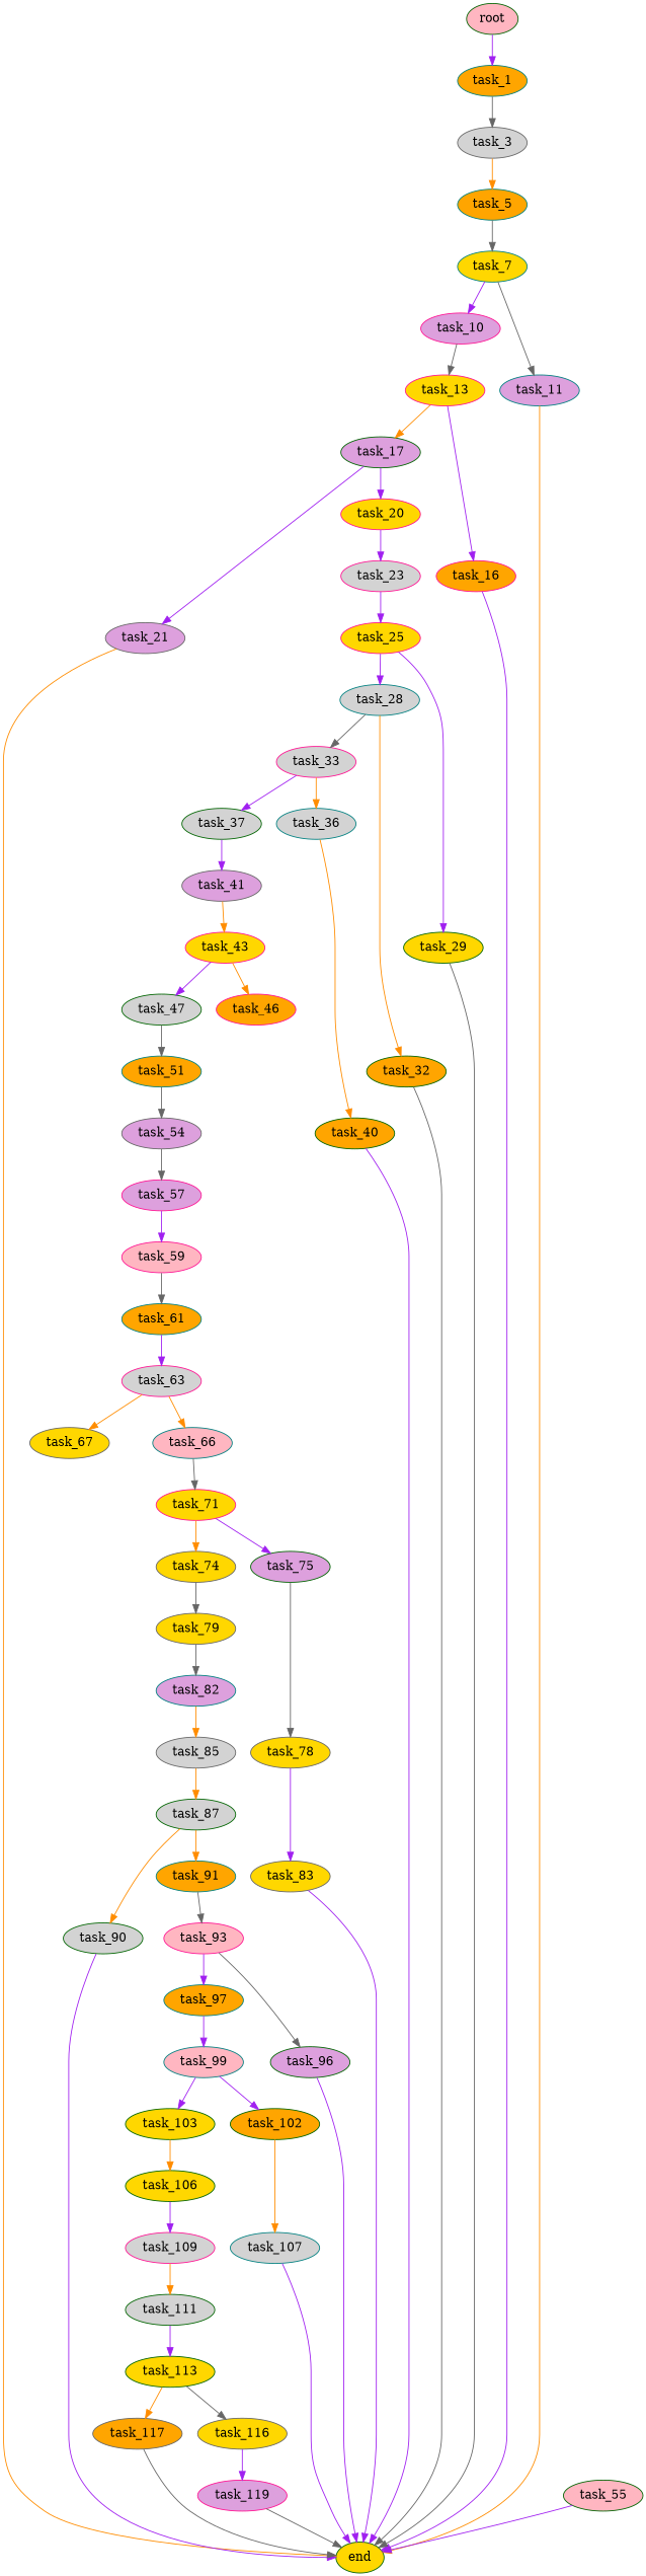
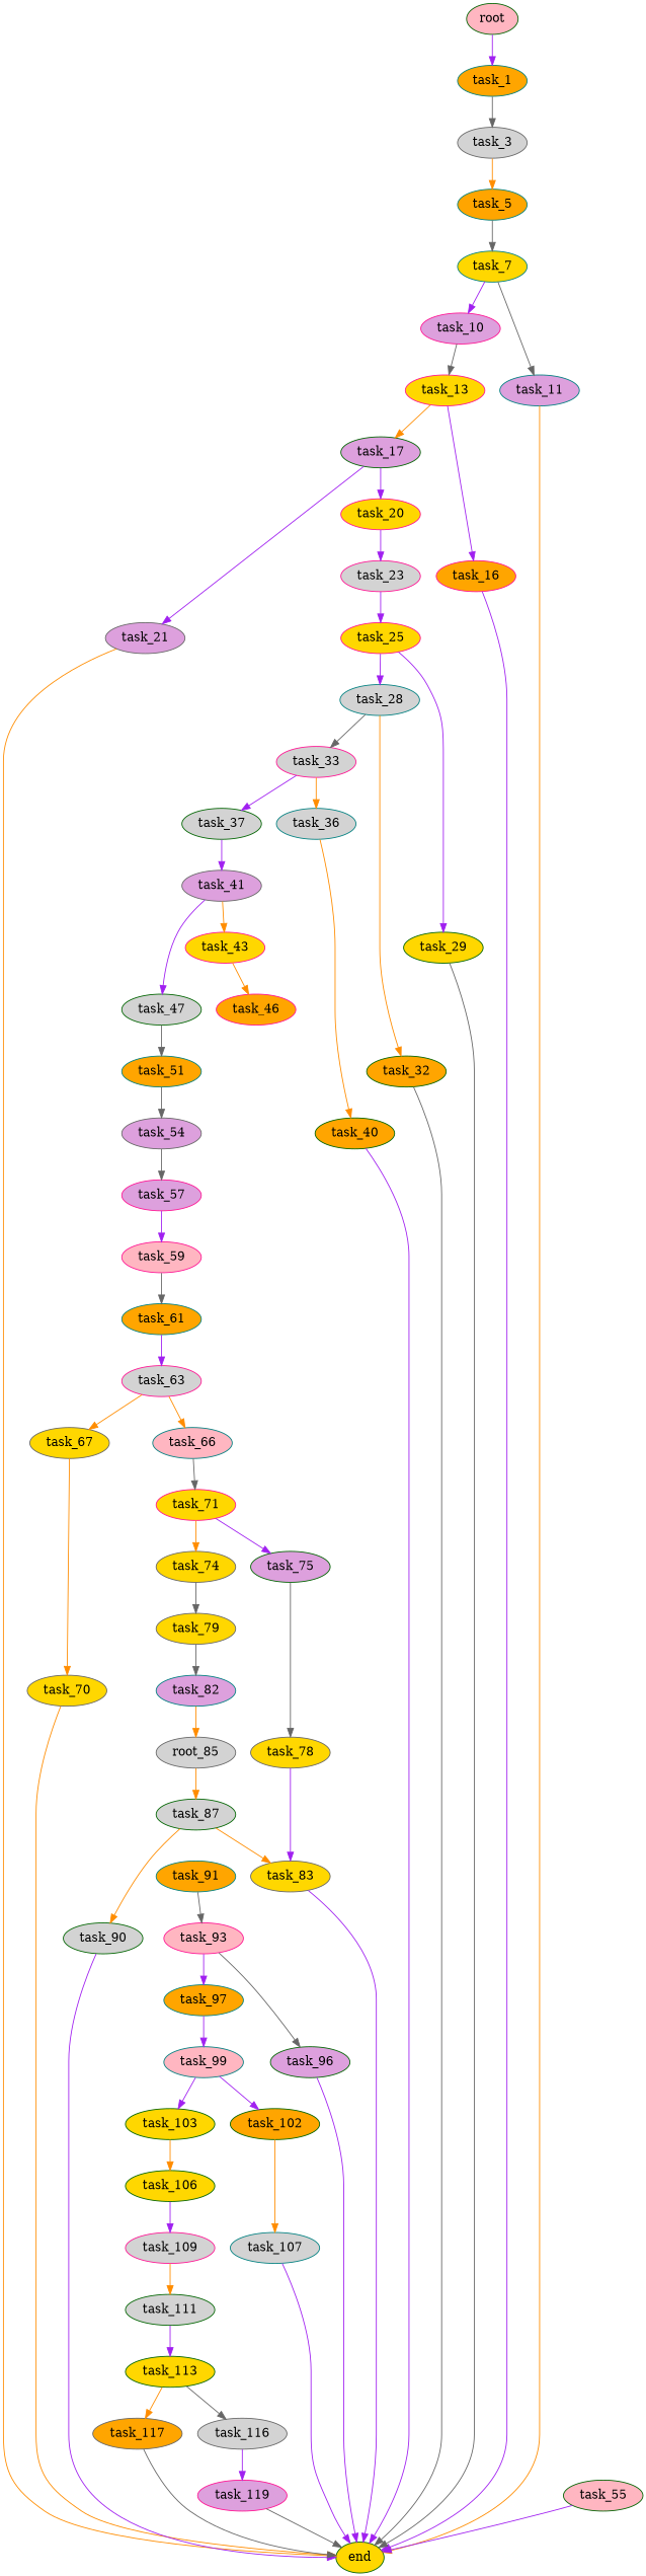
  digraph {
    node [color=darkgreen fillcolor=gold style=filled]
    edge [color=purple]
    root [fillcolor=lightpink]
    task_1 [color=teal fillcolor=orange]
    task_3 [color=gray40 fillcolor=lightgrey]
    task_5 [color=teal fillcolor=orange]
    task_7 [color=teal]
    task_10 [color=deeppink fillcolor=plum]
    task_11 [color=teal fillcolor=plum]
    task_13 [color=deeppink]
    end
    task_16 [color=deeppink fillcolor=orange]
    task_17 [fillcolor=plum]
    task_20 [color=deeppink]
    task_21 [color=gray40 fillcolor=plum]
    task_23 [color=deeppink fillcolor=lightgrey]
    task_25 [color=deeppink]
    task_28 [color=teal fillcolor=lightgrey]
    task_29
    task_32 [fillcolor=orange]
    task_33 [color=deeppink fillcolor=lightgrey]
    task_36 [color=teal fillcolor=lightgrey]
    task_37 [fillcolor=lightgrey]
    task_40 [fillcolor=orange]
    task_41 [color=gray40 fillcolor=plum]
    task_43 [color=deeppink]
    task_46 [color=deeppink fillcolor=orange]
    task_47 [fillcolor=lightgrey]
    task_51 [color=teal fillcolor=orange]
    task_54 [color=gray40 fillcolor=plum]
    task_55 [fillcolor=lightpink]
    task_57 [color=deeppink fillcolor=plum]
    task_59 [color=deeppink fillcolor=lightpink]
    task_61 [color=teal fillcolor=orange]
    task_63 [color=deeppink fillcolor=lightgrey]
    task_66 [color=teal fillcolor=lightpink]
    task_67 [color=gray40]
    task_71 [color=deeppink]
+   task_70 [color=gray40]
    task_74 [color=gray40]
    task_75 [fillcolor=plum]
    task_79 [color=gray40]
    task_78 [color=gray40]
    task_82 [color=teal fillcolor=plum]
    task_83 [color=gray40]
-   task_85 [color=gray40 fillcolor=lightgrey]
+   task_85 [color=gray40 fillcolor=lightgrey label=root_85]
    task_87 [fillcolor=lightgrey]
    task_90 [fillcolor=lightgrey]
    task_91 [color=teal fillcolor=orange]
    task_93 [color=deeppink fillcolor=lightpink]
    task_96 [fillcolor=plum]
    task_97 [color=teal fillcolor=orange]
    task_99 [color=teal fillcolor=lightpink]
    task_102 [fillcolor=orange]
    task_103
    task_107 [color=teal fillcolor=lightgrey]
    task_106
    task_109 [color=deeppink fillcolor=lightgrey]
    task_111 [fillcolor=lightgrey]
    task_113
-   task_116 [color=gray40]
+   task_116 [color=gray40 fillcolor=lightgrey]
    task_117 [color=gray40 fillcolor=orange]
    task_119 [color=deeppink fillcolor=plum]
    root -> task_1
    task_1 -> task_3 [color=gray40]
    task_3 -> task_5 [color=darkorange]
    task_5 -> task_7 [color=gray40]
    task_7 -> task_10
    task_7 -> task_11 [color=gray40]
    task_10 -> task_13 [color=gray40]
    task_11 -> end [color=darkorange]
    task_13 -> task_16
    task_13 -> task_17 [color=darkorange]
    task_16 -> end
    task_17 -> task_20
    task_17 -> task_21
    task_20 -> task_23
    task_21 -> end [color=darkorange]
    task_23 -> task_25
    task_25 -> task_28
    task_25 -> task_29
    task_28 -> task_32 [color=darkorange]
    task_28 -> task_33 [color=gray40]
    task_29 -> end [color=gray40]
    task_32 -> end [color=gray40]
    task_33 -> task_36 [color=darkorange]
    task_33 -> task_37
    task_36 -> task_40 [color=darkorange]
    task_37 -> task_41
    task_40 -> end
    task_41 -> task_43 [color=darkorange]
    task_43 -> task_46 [color=darkorange]
-   task_43 -> task_47
+   task_41 -> task_47
    task_47 -> task_51 [color=gray40]
    task_51 -> task_54 [color=gray40]
    task_54 -> task_57 [color=gray40]
    task_55 -> end
    task_57 -> task_59
    task_59 -> task_61 [color=gray40]
    task_61 -> task_63
    task_63 -> task_66 [color=darkorange]
    task_63 -> task_67 [color=darkorange]
    task_66 -> task_71 [color=gray40]
+   task_67 -> task_70 [color=darkorange]
    task_71 -> task_74 [color=darkorange]
    task_71 -> task_75
+   task_70 -> end [color=darkorange]
    task_74 -> task_79 [color=gray40]
    task_75 -> task_78 [color=gray40]
    task_79 -> task_82 [color=gray40]
    task_78 -> task_83
    task_82 -> task_85 [color=darkorange]
    task_83 -> end
    task_85 -> task_87 [color=darkorange]
    task_87 -> task_90 [color=darkorange]
-   task_87 -> task_91 [color=darkorange]
+   task_87 -> task_83 [color=darkorange]
    task_90 -> end
    task_91 -> task_93 [color=gray40]
    task_93 -> task_96 [color=gray40]
    task_93 -> task_97
    task_96 -> end
    task_97 -> task_99
    task_99 -> task_102
    task_99 -> task_103
    task_102 -> task_107 [color=darkorange]
    task_103 -> task_106 [color=darkorange]
    task_107 -> end
    task_106 -> task_109
    task_109 -> task_111 [color=darkorange]
    task_111 -> task_113
    task_113 -> task_116 [color=gray40]
    task_113 -> task_117 [color=darkorange]
    task_116 -> task_119
    task_117 -> end [color=gray40]
    task_119 -> end [color=gray40]
  }
